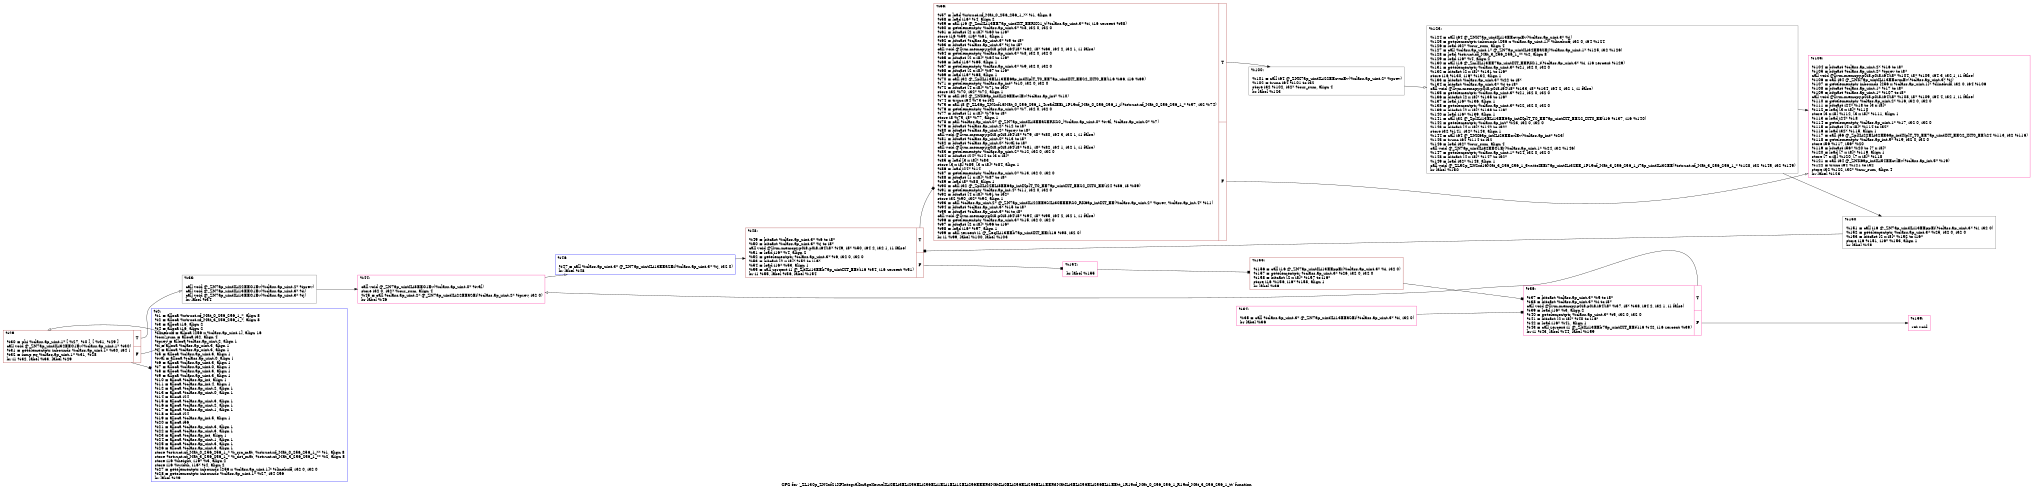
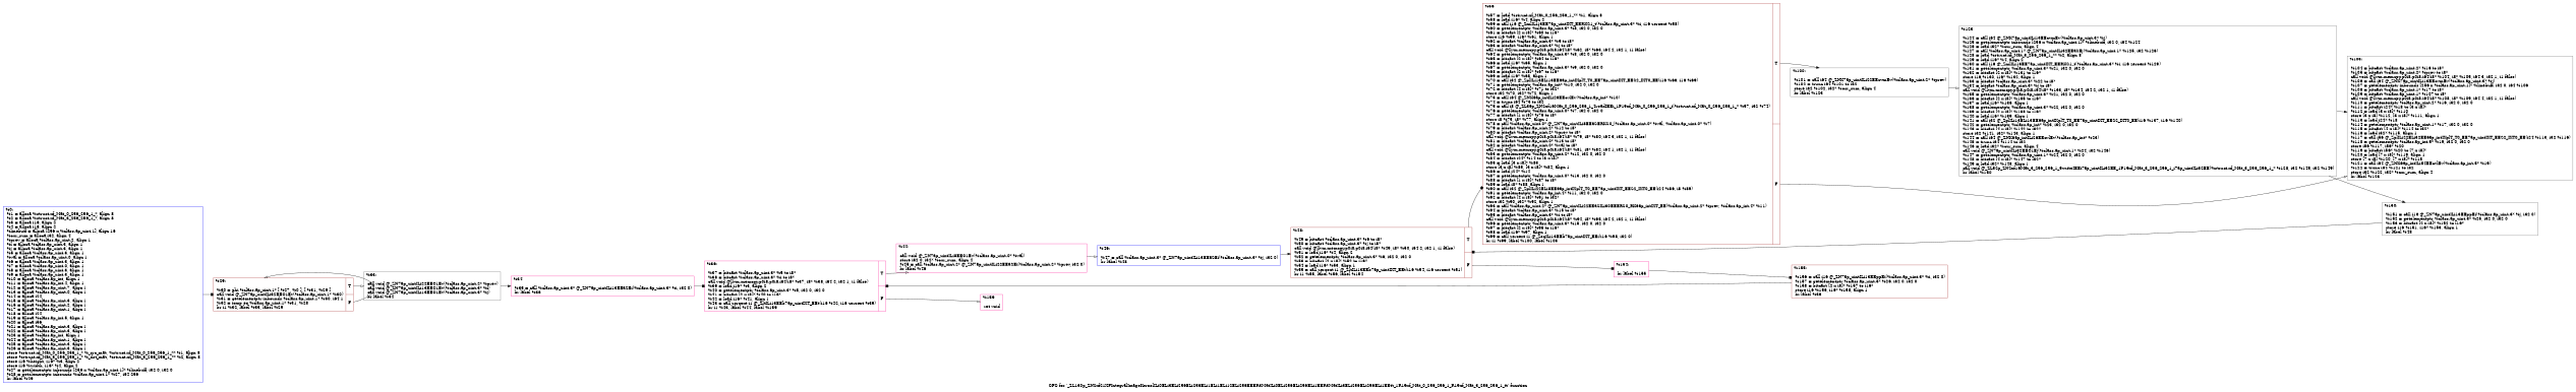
  digraph {
    label="CFG for '_ZL130p_ZN2xf21XFIntegralImageKernelILi0ELi3ELi256ELi256ELi1ELi1ELi12ELi256EEER3MatILi0ELi256ELi256ELi1EER3MatILi3ELi256ELi256ELi1EEtt_1R19xf_Mat_0_256_256_1_R19xf_Mat_3_256_256_1_tt' function"
    rankdir=LR
    node [color=gray40 shape=record]
    edge [arrowhead=box]
-   n1 [color=blue label="{%0:\l  %1 = alloca %struct.xf_Mat_0_256_256_1_*, align 8\l  %2 = alloca %struct.xf_Mat_3_256_256_1_*, align 8\l  %3 = alloca i16, align 2\l  %4 = alloca i16, align 2\l  %linebuff = alloca [256 x %class.ap_uint.1], align 16\l  %cur_sum = alloca i32, align 4\l  %prev = alloca %class.ap_uint.2, align 1\l  %i = alloca %class.ap_uint.3, align 1\l  %j = alloca %class.ap_uint.3, align 1\l  %5 = alloca %class.ap_uint.3, align 1\l  %val = alloca %class.ap_uint.0, align 1\l  %6 = alloca %class.ap_uint.3, align 1\l  %7 = alloca %class.ap_uint.0, align 1\l  %8 = alloca %class.ap_uint.3, align 1\l  %9 = alloca %class.ap_uint.3, align 1\l  %10 = alloca %class.ap_int, align 1\l  %11 = alloca %class.ap_int.4, align 1\l  %12 = alloca %class.ap_uint.2, align 1\l  %13 = alloca %class.ap_uint.0, align 1\l  %14 = alloca i24\l  %15 = alloca %class.ap_uint.3, align 1\l  %16 = alloca %class.ap_uint.2, align 1\l  %17 = alloca %class.ap_uint.1, align 1\l  %18 = alloca i24\l  %19 = alloca %class.ap_int.5, align 1\l  %20 = alloca i56\l  %21 = alloca %class.ap_uint.3, align 1\l  %22 = alloca %class.ap_uint.3, align 1\l  %23 = alloca %class.ap_int, align 1\l  %24 = alloca %class.ap_uint.1, align 1\l  %25 = alloca %class.ap_uint.3, align 1\l  %26 = alloca %class.ap_uint.3, align 1\l  store %struct.xf_Mat_0_256_256_1_* %_src_mat, %struct.xf_Mat_0_256_256_1_** %1, align 8\l  store %struct.xf_Mat_3_256_256_1_* %_dst_mat, %struct.xf_Mat_3_256_256_1_** %2, align 8\l  store i16 %height, i16* %3, align 2\l  store i16 %width, i16* %4, align 2\l  %27 = getelementptr inbounds [256 x %class.ap_uint.1]* %linebuff, i32 0, i32 0\l  %28 = getelementptr inbounds %class.ap_uint.1* %27, i64 256\l  br label %29\l}"]
+   n1 [color=blue label="{%0:\l  %1 = alloca %struct.xf_Mat_0_256_256_1_*, align 8\l  %2 = alloca %struct.xf_Mat_3_256_256_1_*, align 8\l  %3 = alloca i16, align 2\l  %4 = alloca i16, align 2\l  %linebuff = alloca [256 x %class.ap_uint.1], align 16\l  %cur_sum = alloca i32, align 4\l  %prev = alloca %class.ap_uint.2, align 1\l  %i = alloca %class.ap_uint.3, align 1\l  %j = alloca %class.ap_uint.3, align 1\l  %5 = alloca %class.ap_uint.3, align 1\l  %val = alloca %class.ap_uint.0, align 1\l  %6 = alloca %class.ap_uint.3, align 1\l  %7 = alloca %class.ap_uint.0, align 1\l  %8 = alloca %class.ap_uint.3, align 1\l  %9 = alloca %class.ap_uint.3, align 1\l  %10 = alloca %class.ap_int, align 1\l  %11 = alloca %class.ap_int.4, align 1\l  %12 = alloca %class.ap_uint.7, align 1\l  %13 = alloca %class.ap_uint.0, align 1\l  %14 = alloca i24\l  %15 = alloca %class.ap_uint.3, align 1\l  %16 = alloca %class.ap_uint.2, align 1\l  %17 = alloca %class.ap_uint.1, align 1\l  %18 = alloca i24\l  %19 = alloca %class.ap_int.5, align 1\l  %20 = alloca i56\l  %21 = alloca %class.ap_uint.3, align 1\l  %22 = alloca %class.ap_uint.3, align 1\l  %23 = alloca %class.ap_int, align 1\l  %24 = alloca %class.ap_uint.1, align 1\l  %25 = alloca %class.ap_uint.3, align 1\l  %26 = alloca %class.ap_uint.3, align 1\l  store %struct.xf_Mat_0_256_256_1_* %_src_mat, %struct.xf_Mat_0_256_256_1_** %1, align 8\l  store %struct.xf_Mat_3_256_256_1_* %_dst_mat, %struct.xf_Mat_3_256_256_1_** %2, align 8\l  store i16 %height, i16* %3, align 2\l  store i16 %width, i16* %4, align 2\l  %27 = getelementptr inbounds [256 x %class.ap_uint.1]* %linebuff, i32 0, i32 0\l  %28 = getelementptr inbounds %class.ap_uint.1* %27, i64 256\l  br label %29\l}"]
    n2 [color=brown label="{%29:\l\l  %30 = phi %class.ap_uint.1* [ %27, %0 ], [ %31, %29 ]\l  call void @_ZN7ap_uintILi32EEC1Ev(%class.ap_uint.1* %30)\l  %31 = getelementptr inbounds %class.ap_uint.1* %30, i64 1\l  %32 = icmp eq %class.ap_uint.1* %31, %28\l  br i1 %32, label %33, label %29\l|{<s0>T|<s1>F}}"]
    n3 [label="{%33:\l\l  call void @_ZN7ap_uintILi22EEC1Ev(%class.ap_uint.2* %prev)\l  call void @_ZN7ap_uintILi13EEC1Ev(%class.ap_uint.3* %i)\l  call void @_ZN7ap_uintILi13EEC1Ev(%class.ap_uint.3* %j)\l  br label %34\l}"]
    n4 [color=deeppink label="{%34:\l\l  %35 = call %class.ap_uint.3* @_ZN7ap_uintILi13EEaSEi(%class.ap_uint.3* %i, i32 0)\l  br label %36\l}"]
    n5 [color=deeppink label="{%36:\l\l  %37 = bitcast %class.ap_uint.3* %5 to i8*\l  %38 = bitcast %class.ap_uint.3* %i to i8*\l  call void @llvm.memcpy.p0i8.p0i8.i64(i8* %37, i8* %38, i64 2, i32 1, i1 false)\l  %39 = load i16* %3, align 2\l  %40 = getelementptr %class.ap_uint.3* %5, i32 0, i32 0\l  %41 = bitcast [2 x i8]* %40 to i16*\l  %42 = load i16* %41, align 1\l  %43 = call zeroext i1 @_ZltILi13EEb7ap_uintIXT_EEt(i16 %42, i16 zeroext %39)\l  br i1 %43, label %44, label %159\l|{<s0>T|<s1>F}}"]
    n6 [color=deeppink label="{%44:\l\l  call void @_ZN7ap_uintILi8EEC1Ev(%class.ap_uint.0* %val)\l  store i32 0, i32* %cur_sum, align 4\l  %45 = call %class.ap_uint.2* @_ZN7ap_uintILi22EEaSEi(%class.ap_uint.2* %prev, i32 0)\l  br label %46\l}"]
    n7 [color=deeppink label="{%159:\l\l  ret void\l}"]
    n8 [color=blue label="{%46:\l\l  %47 = call %class.ap_uint.3* @_ZN7ap_uintILi13EEaSEi(%class.ap_uint.3* %j, i32 0)\l  br label %48\l}"]
    n9 [color=brown label="{%48:\l\l  %49 = bitcast %class.ap_uint.3* %6 to i8*\l  %50 = bitcast %class.ap_uint.3* %j to i8*\l  call void @llvm.memcpy.p0i8.p0i8.i64(i8* %49, i8* %50, i64 2, i32 1, i1 false)\l  %51 = load i16* %4, align 2\l  %52 = getelementptr %class.ap_uint.3* %6, i32 0, i32 0\l  %53 = bitcast [2 x i8]* %52 to i16*\l  %54 = load i16* %53, align 1\l  %55 = call zeroext i1 @_ZltILi13EEb7ap_uintIXT_EEt(i16 %54, i16 zeroext %51)\l  br i1 %55, label %56, label %154\l|{<s0>T|<s1>F}}"]
    n10 [color=brown label="{%56:\l\l  %57 = load %struct.xf_Mat_0_256_256_1_** %1, align 8\l  %58 = load i16* %4, align 2\l  %59 = call i16 @_ZmlILi13EE7ap_uintIXT_EERKS1_t(%class.ap_uint.3* %i, i16 zeroext %58)\l  %60 = getelementptr %class.ap_uint.3* %8, i32 0, i32 0\l  %61 = bitcast [2 x i8]* %60 to i16*\l  store i16 %59, i16* %61, align 1\l  %62 = bitcast %class.ap_uint.3* %9 to i8*\l  %63 = bitcast %class.ap_uint.3* %j to i8*\l  call void @llvm.memcpy.p0i8.p0i8.i64(i8* %62, i8* %63, i64 2, i32 1, i1 false)\l  %64 = getelementptr %class.ap_uint.3* %8, i32 0, i32 0\l  %65 = bitcast [2 x i8]* %64 to i16*\l  %66 = load i16* %65, align 1\l  %67 = getelementptr %class.ap_uint.3* %9, i32 0, i32 0\l  %68 = bitcast [2 x i8]* %67 to i16*\l  %69 = load i16* %68, align 1\l  %70 = call i32 @_ZplILi13ELi13EE6ap_intIXplT_T0_EE7ap_uintIXT_EES2_IXT0_EE(i16 %66, i16 %69)\l  %71 = getelementptr %class.ap_int* %10, i32 0, i32 0\l  %72 = bitcast [4 x i8]* %71 to i32*\l  store i32 %70, i32* %72, align 1\l  %73 = call i64 @_ZNK6ap_intILi26EEcvlEv(%class.ap_int* %10)\l  %74 = trunc i64 %73 to i32\l  %75 = call i8 @_ZL36p_ZN2xf16Mat_0_256_256_1_4readIEEi_1P19xf_Mat_0_256_256_1_i(%struct.xf_Mat_0_256_256_1_* %57, i32 %74)\l  %76 = getelementptr %class.ap_uint.0* %7, i32 0, i32 0\l  %77 = bitcast [1 x i8]* %76 to i8*\l  store i8 %75, i8* %77, align 1\l  %78 = call %class.ap_uint.0* @_ZN7ap_uintILi8EEaSERKS0_(%class.ap_uint.0* %val, %class.ap_uint.0* %7)\l  %79 = bitcast %class.ap_uint.2* %12 to i8*\l  %80 = bitcast %class.ap_uint.2* %prev to i8*\l  call void @llvm.memcpy.p0i8.p0i8.i64(i8* %79, i8* %80, i64 3, i32 1, i1 false)\l  %81 = bitcast %class.ap_uint.0* %13 to i8*\l  %82 = bitcast %class.ap_uint.0* %val to i8*\l  call void @llvm.memcpy.p0i8.p0i8.i64(i8* %81, i8* %82, i64 1, i32 1, i1 false)\l  %83 = getelementptr %class.ap_uint.2* %12, i32 0, i32 0\l  %84 = bitcast i24* %14 to [3 x i8]*\l  %85 = load [3 x i8]* %83\l  store [3 x i8] %85, [3 x i8]* %84, align 1\l  %86 = load i24* %14\l  %87 = getelementptr %class.ap_uint.0* %13, i32 0, i32 0\l  %88 = bitcast [1 x i8]* %87 to i8*\l  %89 = load i8* %88, align 1\l  %90 = call i32 @_ZplILi22ELi8EE6ap_intIXplT_T0_EE7ap_uintIXT_EES2_IXT0_EE(i24 %86, i8 %89)\l  %91 = getelementptr %class.ap_int.4* %11, i32 0, i32 0\l  %92 = bitcast [4 x i8]* %91 to i32*\l  store i32 %90, i32* %92, align 1\l  %93 = call %class.ap_uint.2* @_ZN7ap_uintILi22EEaSILi30EEERS0_RK6ap_intIXT_EE(%class.ap_uint.2* %prev, %class.ap_int.4* %11)\l  %94 = bitcast %class.ap_uint.3* %15 to i8*\l  %95 = bitcast %class.ap_uint.3* %i to i8*\l  call void @llvm.memcpy.p0i8.p0i8.i64(i8* %94, i8* %95, i64 2, i32 1, i1 false)\l  %96 = getelementptr %class.ap_uint.3* %15, i32 0, i32 0\l  %97 = bitcast [2 x i8]* %96 to i16*\l  %98 = load i16* %97, align 1\l  %99 = call zeroext i1 @_ZeqILi13EEb7ap_uintIXT_EEi(i16 %98, i32 0)\l  br i1 %99, label %100, label %103\l|{<s0>T|<s1>F}}"]
    n11 [color=deeppink label="{%154:\l\l  br label %155\l}"]
    n12 [label="{%100:\l\l  %101 = call i64 @_ZNK7ap_uintILi22EEcvmEv(%class.ap_uint.2* %prev)\l  %102 = trunc i64 %101 to i32\l  store i32 %102, i32* %cur_sum, align 4\l  br label %123\l}"]
-   n13 [color=deeppink label="{%103:\l\l  %104 = bitcast %class.ap_uint.2* %16 to i8*\l  %105 = bitcast %class.ap_uint.2* %prev to i8*\l  call void @llvm.memcpy.p0i8.p0i8.i64(i8* %104, i8* %105, i64 3, i32 1, i1 false)\l  %106 = call i64 @_ZNK7ap_uintILi13EEcvmEv(%class.ap_uint.3* %j)\l  %107 = getelementptr inbounds [256 x %class.ap_uint.1]* %linebuff, i32 0, i64 %106\l  %108 = bitcast %class.ap_uint.1* %17 to i8*\l  %109 = bitcast %class.ap_uint.1* %107 to i8*\l  call void @llvm.memcpy.p0i8.p0i8.i64(i8* %108, i8* %109, i64 4, i32 1, i1 false)\l  %110 = getelementptr %class.ap_uint.2* %16, i32 0, i32 0\l  %111 = bitcast i24* %18 to [3 x i8]*\l  %112 = load [3 x i8]* %110\l  store [3 x i8] %112, [3 x i8]* %111, align 1\l  %113 = load i24* %18\l  %114 = getelementptr %class.ap_uint.1* %17, i32 0, i32 0\l  %115 = bitcast [4 x i8]* %114 to i32*\l  %116 = load i32* %115, align 1\l  %117 = call i56 @_ZplILi22ELi32EE6ap_intIXplT_T0_EE7ap_uintIXT_EES2_IXT0_EE(i24 %113, i32 %116)\l  %118 = getelementptr %class.ap_int.5* %19, i32 0, i32 0\l  store i56 %117, i56* %20\l  %119 = bitcast i56* %20 to [7 x i8]*\l  %120 = load [7 x i8]* %119, align 1\l  store [7 x i8] %120, [7 x i8]* %118\l  %121 = call i64 @_ZNK6ap_intILi54EEcvlEv(%class.ap_int.5* %19)\l  %122 = trunc i64 %121 to i32\l  store i32 %122, i32* %cur_sum, align 4\l  br label %123\l}"]
+   n13 [label="{%103:\l\l  %104 = bitcast %class.ap_uint.2* %16 to i8*\l  %105 = bitcast %class.ap_uint.2* %prev to i8*\l  call void @llvm.memcpy.p0i8.p0i8.i64(i8* %104, i8* %105, i64 3, i32 1, i1 false)\l  %106 = call i64 @_ZNK7ap_uintILi13EEcvmEv(%class.ap_uint.3* %j)\l  %107 = getelementptr inbounds [256 x %class.ap_uint.1]* %linebuff, i32 0, i64 %106\l  %108 = bitcast %class.ap_uint.1* %17 to i8*\l  %109 = bitcast %class.ap_uint.1* %107 to i8*\l  call void @llvm.memcpy.p0i8.p0i8.i64(i8* %108, i8* %109, i64 4, i32 1, i1 false)\l  %110 = getelementptr %class.ap_uint.2* %16, i32 0, i32 0\l  %111 = bitcast i24* %18 to [3 x i8]*\l  %112 = load [3 x i8]* %110\l  store [3 x i8] %112, [3 x i8]* %111, align 1\l  %113 = load i24* %18\l  %114 = getelementptr %class.ap_uint.1* %17, i32 0, i32 0\l  %115 = bitcast [4 x i8]* %114 to i32*\l  %116 = load i32* %115, align 1\l  %117 = call i56 @_ZplILi22ELi32EE6ap_intIXplT_T0_EE7ap_uintIXT_EES2_IXT0_EE(i24 %113, i32 %116)\l  %118 = getelementptr %class.ap_int.5* %19, i32 0, i32 0\l  store i56 %117, i56* %20\l  %119 = bitcast i56* %20 to [7 x i8]*\l  %120 = load [7 x i8]* %119, align 1\l  store [7 x i8] %120, [7 x i8]* %118\l  %121 = call i64 @_ZNK6ap_intILi54EEcvlEv(%class.ap_int.5* %19)\l  %122 = trunc i64 %121 to i32\l  store i32 %122, i32* %cur_sum, align 4\l  br label %123\l}"]
    n14 [color=brown label="{%155:\l\l  %156 = call i16 @_ZN7ap_uintILi13EEppEi(%class.ap_uint.3* %i, i32 0)\l  %157 = getelementptr %class.ap_uint.3* %26, i32 0, i32 0\l  %158 = bitcast [2 x i8]* %157 to i16*\l  store i16 %156, i16* %158, align 1\l  br label %36\l}"]
    n15 [label="{%123:\l\l  %124 = call i64 @_ZNK7ap_uintILi13EEcvmEv(%class.ap_uint.3* %j)\l  %125 = getelementptr inbounds [256 x %class.ap_uint.1]* %linebuff, i32 0, i64 %124\l  %126 = load i32* %cur_sum, align 4\l  %127 = call %class.ap_uint.1* @_ZN7ap_uintILi32EEaSEj(%class.ap_uint.1* %125, i32 %126)\l  %128 = load %struct.xf_Mat_3_256_256_1_** %2, align 8\l  %129 = load i16* %4, align 2\l  %130 = call i16 @_ZmlILi13EE7ap_uintIXT_EERKS1_t(%class.ap_uint.3* %i, i16 zeroext %129)\l  %131 = getelementptr %class.ap_uint.3* %21, i32 0, i32 0\l  %132 = bitcast [2 x i8]* %131 to i16*\l  store i16 %130, i16* %132, align 1\l  %133 = bitcast %class.ap_uint.3* %22 to i8*\l  %134 = bitcast %class.ap_uint.3* %j to i8*\l  call void @llvm.memcpy.p0i8.p0i8.i64(i8* %133, i8* %134, i64 2, i32 1, i1 false)\l  %135 = getelementptr %class.ap_uint.3* %21, i32 0, i32 0\l  %136 = bitcast [2 x i8]* %135 to i16*\l  %137 = load i16* %136, align 1\l  %138 = getelementptr %class.ap_uint.3* %22, i32 0, i32 0\l  %139 = bitcast [2 x i8]* %138 to i16*\l  %140 = load i16* %139, align 1\l  %141 = call i32 @_ZplILi13ELi13EE6ap_intIXplT_T0_EE7ap_uintIXT_EES2_IXT0_EE(i16 %137, i16 %140)\l  %142 = getelementptr %class.ap_int* %23, i32 0, i32 0\l  %143 = bitcast [4 x i8]* %142 to i32*\l  store i32 %141, i32* %143, align 1\l  %144 = call i64 @_ZNK6ap_intILi26EEcvlEv(%class.ap_int* %23)\l  %145 = trunc i64 %114 to i32\l  %146 = load i32* %cur_sum, align 4\l  call void @_ZN7ap_uintILi32EEC1Ej(%class.ap_uint.1* %24, i32 %146)\l  %147 = getelementptr %class.ap_uint.1* %24, i32 0, i32 0\l  %148 = bitcast [4 x i8]* %147 to i32*\l  %149 = load i32* %148, align 1\l  call void @_ZL52p_ZN2xf16Mat_3_256_256_1_5writeIEEi7ap_uintILi32EE_1P19xf_Mat_3_256_256_1_i7ap_uintILi32EE(%struct.xf_Mat_3_256_256_1_* %128, i32 %145, i32 %149)\l  br label %150\l}"]
    n16 [label="{%150:\l\l  %151 = call i16 @_ZN7ap_uintILi13EEppEi(%class.ap_uint.3* %j, i32 0)\l  %152 = getelementptr %class.ap_uint.3* %25, i32 0, i32 0\l  %153 = bitcast [2 x i8]* %152 to i16*\l  store i16 %151, i16* %153, align 1\l  br label %48\l}"]
-   n2 -> n1
+   n1 -> n2
    n2 -> n2 [arrowhead=onormal tailport=s1]
    n2 -> n3 [arrowhead=onormal tailport=s0]
-   n3 -> n6 [arrowhead=normal]
+   n3 -> n4 [arrowhead=normal]
    n4 -> n5
    n5 -> n6 [arrowhead=onormal tailport=s0]
-   n5 -> n7 [arrowhead=normal tailport=s1]
+   n5 -> n7 [arrowhead=onormal tailport=s1]
    n6 -> n8 [arrowhead=onormal]
    n8 -> n9 [arrowhead=normal]
    n9 -> n10 [tailport=s0]
    n9 -> n11 [tailport=s1]
    n10 -> n12 [arrowhead=normal tailport=s0]
    n10 -> n13 [arrowhead=onormal tailport=s1]
    n11 -> n14
    n12 -> n15 [arrowhead=onormal]
    n14 -> n5
    n15 -> n13 [arrowhead=normal]
    n15 -> n16 [arrowhead=normal]
    n16 -> n9
  }
